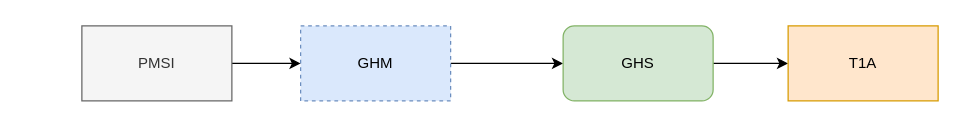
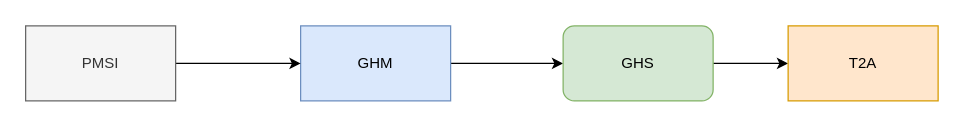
  <mxCell id="0" />
  <mxCell id="1" parent="0" />
  <mxCell id="2" style="edgeStyle=orthogonalEdgeStyle;rounded=0;orthogonalLoop=1;jettySize=auto;html=1;entryX=0;entryY=0.5;entryDx=0;entryDy=0;" parent="1" source="3" target="5" edge="1"><mxGeometry relative="1" as="geometry" /></mxCell>
- <mxCell id="3" value="GHM" style="rounded=0;whiteSpace=wrap;html=1;fillColor=#dae8fc;strokeColor=#6c8ebf;dashed=1;" parent="1" vertex="1"><mxGeometry x="240" y="20" width="120" height="60" as="geometry" /></mxCell>
+ <mxCell id="3" value="GHM" style="rounded=0;whiteSpace=wrap;html=1;fillColor=#dae8fc;strokeColor=#6c8ebf;" parent="1" vertex="1"><mxGeometry x="240" y="20" width="120" height="60" as="geometry" /></mxCell>
  <mxCell id="4" style="edgeStyle=orthogonalEdgeStyle;rounded=0;orthogonalLoop=1;jettySize=auto;html=1;entryX=0;entryY=0.5;entryDx=0;entryDy=0;" parent="1" source="5" target="8" edge="1"><mxGeometry relative="1" as="geometry" /></mxCell>
  <mxCell id="5" value="GHS" style="whiteSpace=wrap;html=1;fillColor=#d5e8d4;strokeColor=#82b366;rounded=1;" parent="1" vertex="1"><mxGeometry x="450" y="20" width="120" height="60" as="geometry" /></mxCell>
  <mxCell id="6" style="edgeStyle=orthogonalEdgeStyle;rounded=0;orthogonalLoop=1;jettySize=auto;html=1;" parent="1" source="7" target="3" edge="1"><mxGeometry relative="1" as="geometry" /></mxCell>
- <mxCell id="7" value="PMSI" style="rounded=0;whiteSpace=wrap;html=1;fillColor=#f5f5f5;fontColor=#333333;strokeColor=#666666;" parent="1" vertex="1"><mxGeometry x="65" y="20" width="120" height="60" as="geometry" /></mxCell>
- <mxCell id="8" value="T1A" style="rounded=0;whiteSpace=wrap;html=1;fillColor=#ffe6cc;strokeColor=#d79b00;" parent="1" vertex="1"><mxGeometry x="630" y="20" width="120" height="60" as="geometry" /></mxCell>
+ <mxCell id="7" value="PMSI" style="rounded=0;whiteSpace=wrap;html=1;fillColor=#f5f5f5;fontColor=#333333;strokeColor=#666666;" parent="1" vertex="1"><mxGeometry x="20" y="20" width="120" height="60" as="geometry" /></mxCell>
+ <mxCell id="8" value="T2A" style="rounded=0;whiteSpace=wrap;html=1;fillColor=#ffe6cc;strokeColor=#d79b00;" parent="1" vertex="1"><mxGeometry x="630" y="20" width="120" height="60" as="geometry" /></mxCell>
